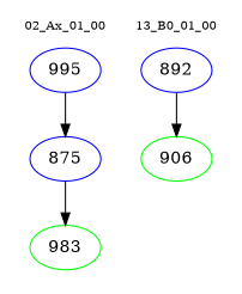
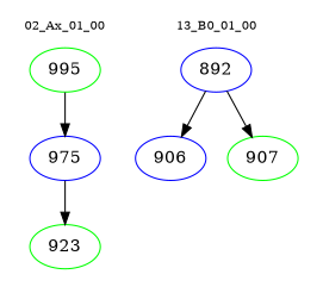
  digraph {
    node [color=blue]
    edge [color=black]
-   n1 [label=875]
-   n2 [label=995]
-   n3 [color=green label=983]
+   n1 [label=975]
+   n2 [color=green label=995]
+   n3 [color=green label=923]
    n4 [label=892]
-   n5 [color=green label=906]
+   n5 [label=906]
+   n6 [color=green label=907]
    subgraph cluster_1 {
      color=white
      fontsize=10
      label="02_Ax_01_00"
      n1
      n2
      n3
    }
    subgraph cluster_2 {
      color=white
      fontsize=10
      label="13_B0_01_00"
      n4
      n5
+     n6
    }
    n1 -> n3
    n2 -> n1
    n4 -> n5
+   n4 -> n6
  }
